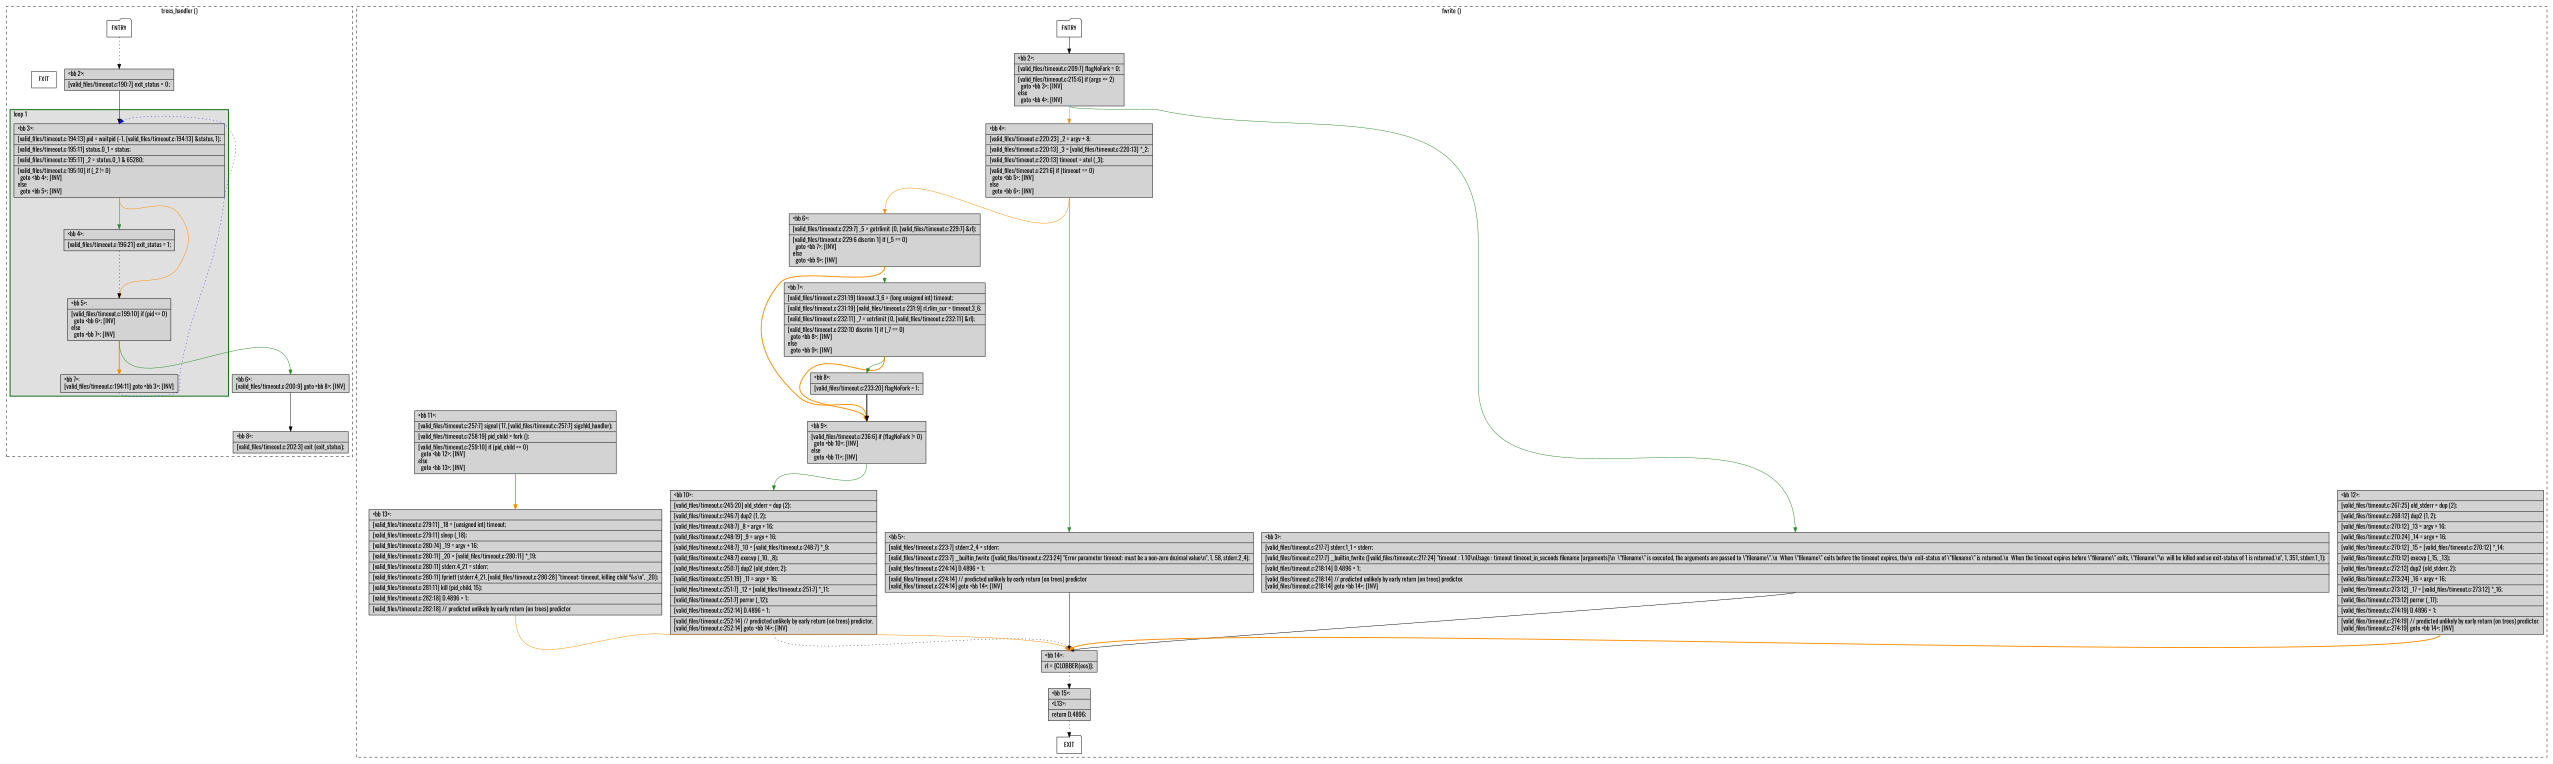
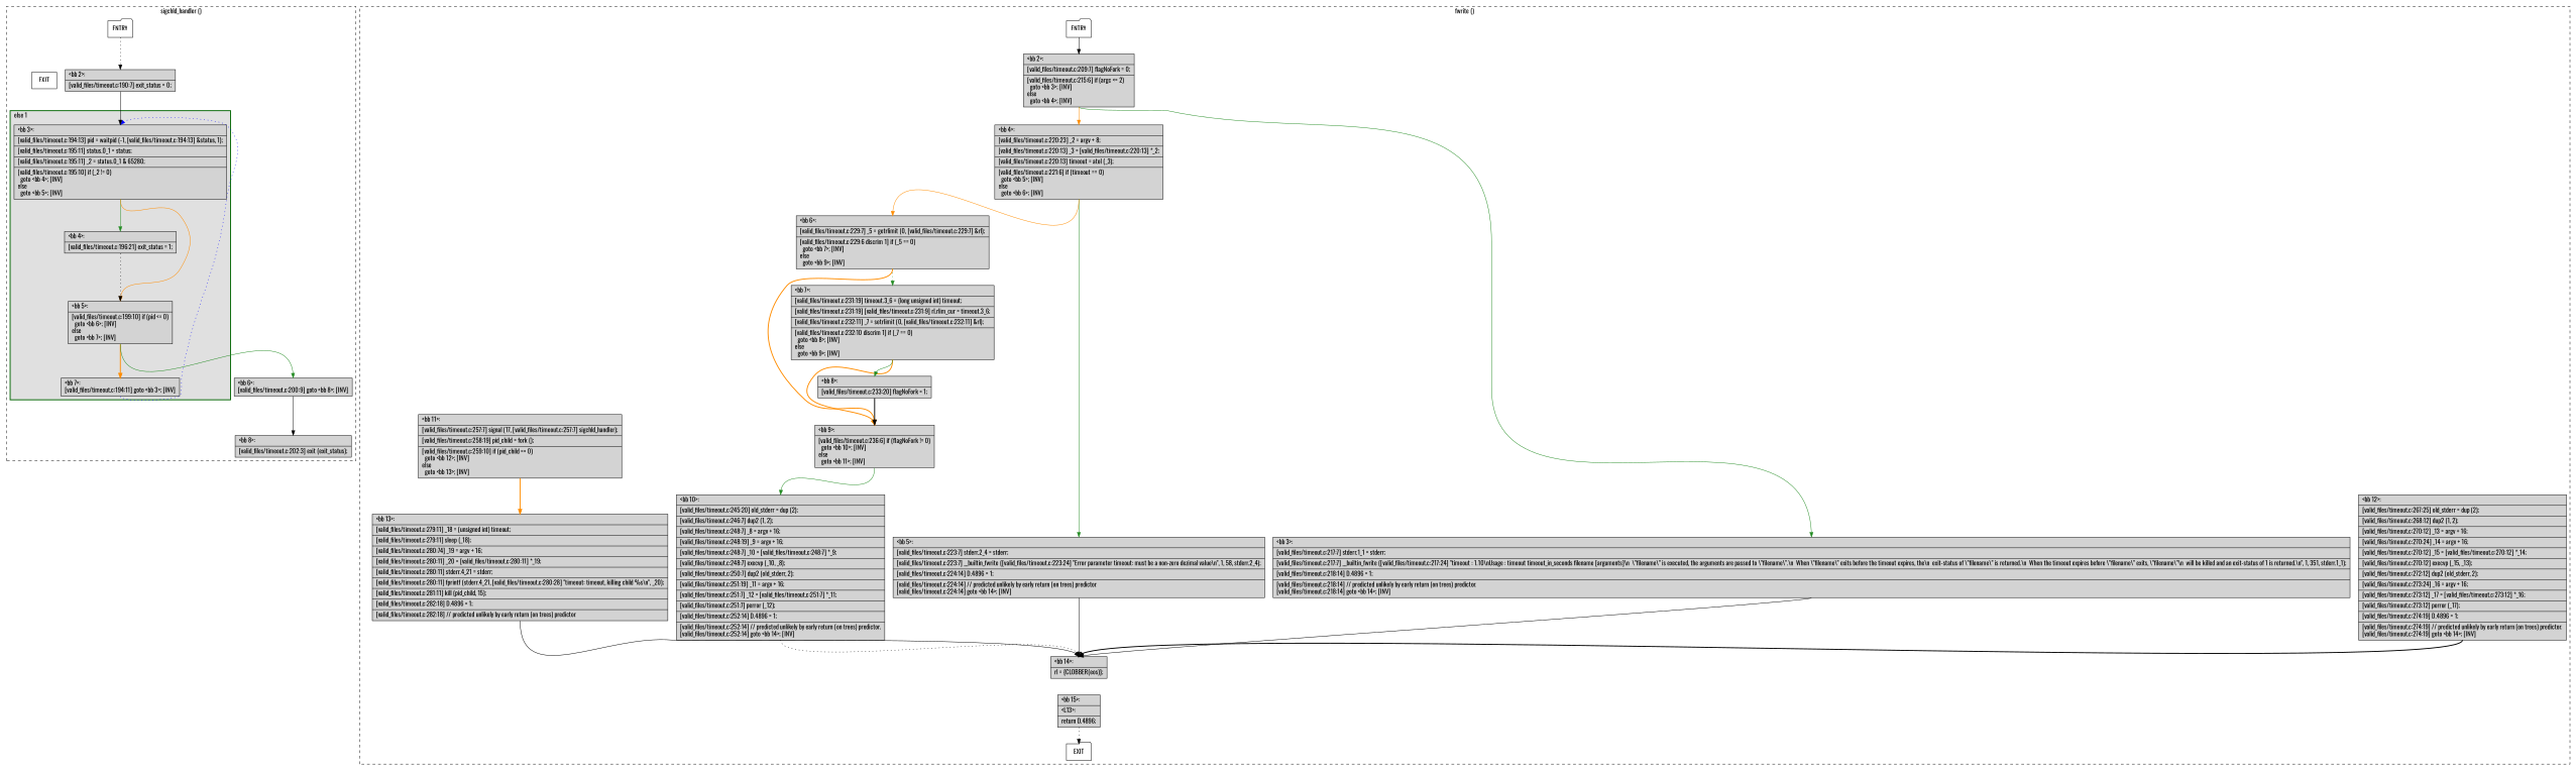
  digraph {
    fontname=Oswald
    node [fillcolor=lightgrey fontname=Oswald shape=record style=filled]
    edge [color=black constraint=true fontname=Oswald headport=n style=solid tailport=s weight=10]
    n1 [label="{\<bb\ 3\>:\l|[valid_files/timeout.c:194:13]\ pid\ =\ waitpid\ (-1,\ [valid_files/timeout.c:194:13]\ &status,\ 1);\l|[valid_files/timeout.c:195:11]\ status.0_1\ =\ status;\l|[valid_files/timeout.c:195:11]\ _2\ =\ status.0_1\ &\ 65280;\l|[valid_files/timeout.c:195:10]\ if\ (_2\ !=\ 0)\l\ \ goto\ \<bb\ 4\>;\ [INV]\lelse\l\ \ goto\ \<bb\ 5\>;\ [INV]\l}"]
    n2 [label="{\<bb\ 4\>:\l|[valid_files/timeout.c:196:21]\ exit_status\ =\ 1;\l}"]
    n3 [label="{\<bb\ 5\>:\l|[valid_files/timeout.c:199:10]\ if\ (pid\ \<=\ 0)\l\ \ goto\ \<bb\ 6\>;\ [INV]\lelse\l\ \ goto\ \<bb\ 7\>;\ [INV]\l}"]
    n4 [label="{\<bb\ 7\>:\l[valid_files/timeout.c:194:11]\ goto\ \<bb\ 3\>;\ [INV]\l}"]
    n5 [label="{\<bb\ 6\>:\l[valid_files/timeout.c:200:9]\ goto\ \<bb\ 8\>;\ [INV]\l}"]
    n6 [fillcolor=white label=ENTRY shape=folder]
    n7 [fillcolor=white label=EXIT shape=box]
    n8 [label="{\<bb\ 2\>:\l|[valid_files/timeout.c:190:7]\ exit_status\ =\ 0;\l}"]
    n9 [label="{\<bb\ 8\>:\l|[valid_files/timeout.c:202:3]\ exit\ (exit_status);\l}"]
    n10 [fillcolor=white label=ENTRY shape=folder]
    n11 [fillcolor=white label=EXIT shape=folder]
    n12 [label="{\<bb\ 2\>:\l|[valid_files/timeout.c:209:7]\ flagNoFork\ =\ 0;\l|[valid_files/timeout.c:215:6]\ if\ (argc\ \<=\ 2)\l\ \ goto\ \<bb\ 3\>;\ [INV]\lelse\l\ \ goto\ \<bb\ 4\>;\ [INV]\l}"]
    n13 [label="{\<bb\ 3\>:\l|[valid_files/timeout.c:217:7]\ stderr.1_1\ =\ stderr;\l|[valid_files/timeout.c:217:7]\ __builtin_fwrite\ ([valid_files/timeout.c:217:24]\ \"timeout\ :\ 1.10\\nUsage\ :\ timeout\ timeout_in_seconds\ filename\ [arguments]\\n\ \ \\\"filename\\\"\ is\ executed,\ the\ arguments\ are\ passed\ to\ \\\"filename\\\".\\n\ \ When\ \\\"filename\\\"\ exits\ before\ the\ timeout\ expires,\ the\\n\ \ exit-status\ of\ \\\"filename\\\"\ is\ returned.\\n\ \ When\ the\ timeout\ expires\ before\ \\\"filename\\\"\ exits,\ \\\"filename\\\"\\n\ \ will\ be\ killed\ and\ an\ exit-status\ of\ 1\ is\ returned.\\n\",\ 1,\ 351,\ stderr.1_1);\l|[valid_files/timeout.c:218:14]\ D.4896\ =\ 1;\l|[valid_files/timeout.c:218:14]\ //\ predicted\ unlikely\ by\ early\ return\ (on\ trees)\ predictor.\l[valid_files/timeout.c:218:14]\ goto\ \<bb\ 14\>;\ [INV]\l}"]
    n14 [label="{\<bb\ 4\>:\l|[valid_files/timeout.c:220:23]\ _2\ =\ argv\ +\ 8;\l|[valid_files/timeout.c:220:13]\ _3\ =\ [valid_files/timeout.c:220:13]\ *_2;\l|[valid_files/timeout.c:220:13]\ timeout\ =\ atol\ (_3);\l|[valid_files/timeout.c:221:6]\ if\ (timeout\ ==\ 0)\l\ \ goto\ \<bb\ 5\>;\ [INV]\lelse\l\ \ goto\ \<bb\ 6\>;\ [INV]\l}"]
    n15 [label="{\<bb\ 14\>:\l|rl\ =\ \{CLOBBER(eos)\};\l}"]
    n16 [label="{\<bb\ 5\>:\l|[valid_files/timeout.c:223:7]\ stderr.2_4\ =\ stderr;\l|[valid_files/timeout.c:223:7]\ __builtin_fwrite\ ([valid_files/timeout.c:223:24]\ \"Error\ parameter\ timeout:\ must\ be\ a\ non-zero\ dezimal\ value\\n\",\ 1,\ 58,\ stderr.2_4);\l|[valid_files/timeout.c:224:14]\ D.4896\ =\ 1;\l|[valid_files/timeout.c:224:14]\ //\ predicted\ unlikely\ by\ early\ return\ (on\ trees)\ predictor.\l[valid_files/timeout.c:224:14]\ goto\ \<bb\ 14\>;\ [INV]\l}"]
    n17 [label="{\<bb\ 6\>:\l|[valid_files/timeout.c:229:7]\ _5\ =\ getrlimit\ (0,\ [valid_files/timeout.c:229:7]\ &rl);\l|[valid_files/timeout.c:229:6\ discrim\ 1]\ if\ (_5\ ==\ 0)\l\ \ goto\ \<bb\ 7\>;\ [INV]\lelse\l\ \ goto\ \<bb\ 9\>;\ [INV]\l}"]
    n18 [label="{\<bb\ 7\>:\l|[valid_files/timeout.c:231:19]\ timeout.3_6\ =\ (long\ unsigned\ int)\ timeout;\l|[valid_files/timeout.c:231:19]\ [valid_files/timeout.c:231:9]\ rl.rlim_cur\ =\ timeout.3_6;\l|[valid_files/timeout.c:232:11]\ _7\ =\ setrlimit\ (0,\ [valid_files/timeout.c:232:11]\ &rl);\l|[valid_files/timeout.c:232:10\ discrim\ 1]\ if\ (_7\ ==\ 0)\l\ \ goto\ \<bb\ 8\>;\ [INV]\lelse\l\ \ goto\ \<bb\ 9\>;\ [INV]\l}"]
    n19 [label="{\<bb\ 9\>:\l|[valid_files/timeout.c:236:6]\ if\ (flagNoFork\ !=\ 0)\l\ \ goto\ \<bb\ 10\>;\ [INV]\lelse\l\ \ goto\ \<bb\ 11\>;\ [INV]\l}"]
    n20 [label="{\<bb\ 8\>:\l|[valid_files/timeout.c:233:20]\ flagNoFork\ =\ 1;\l}"]
    n21 [label="{\<bb\ 10\>:\l|[valid_files/timeout.c:245:20]\ old_stderr\ =\ dup\ (2);\l|[valid_files/timeout.c:246:7]\ dup2\ (1,\ 2);\l|[valid_files/timeout.c:248:7]\ _8\ =\ argv\ +\ 16;\l|[valid_files/timeout.c:248:19]\ _9\ =\ argv\ +\ 16;\l|[valid_files/timeout.c:248:7]\ _10\ =\ [valid_files/timeout.c:248:7]\ *_9;\l|[valid_files/timeout.c:248:7]\ execvp\ (_10,\ _8);\l|[valid_files/timeout.c:250:7]\ dup2\ (old_stderr,\ 2);\l|[valid_files/timeout.c:251:19]\ _11\ =\ argv\ +\ 16;\l|[valid_files/timeout.c:251:7]\ _12\ =\ [valid_files/timeout.c:251:7]\ *_11;\l|[valid_files/timeout.c:251:7]\ perror\ (_12);\l|[valid_files/timeout.c:252:14]\ D.4896\ =\ 1;\l|[valid_files/timeout.c:252:14]\ //\ predicted\ unlikely\ by\ early\ return\ (on\ trees)\ predictor.\l[valid_files/timeout.c:252:14]\ goto\ \<bb\ 14\>;\ [INV]\l}"]
    n22 [label="{\<bb\ 11\>:\l|[valid_files/timeout.c:257:7]\ signal\ (17,\ [valid_files/timeout.c:257:7]\ sigchld_handler);\l|[valid_files/timeout.c:258:19]\ pid_child\ =\ fork\ ();\l|[valid_files/timeout.c:259:10]\ if\ (pid_child\ ==\ 0)\l\ \ goto\ \<bb\ 12\>;\ [INV]\lelse\l\ \ goto\ \<bb\ 13\>;\ [INV]\l}"]
    n23 [label="{\<bb\ 12\>:\l|[valid_files/timeout.c:267:25]\ old_stderr\ =\ dup\ (2);\l|[valid_files/timeout.c:268:12]\ dup2\ (1,\ 2);\l|[valid_files/timeout.c:270:12]\ _13\ =\ argv\ +\ 16;\l|[valid_files/timeout.c:270:24]\ _14\ =\ argv\ +\ 16;\l|[valid_files/timeout.c:270:12]\ _15\ =\ [valid_files/timeout.c:270:12]\ *_14;\l|[valid_files/timeout.c:270:12]\ execvp\ (_15,\ _13);\l|[valid_files/timeout.c:272:12]\ dup2\ (old_stderr,\ 2);\l|[valid_files/timeout.c:273:24]\ _16\ =\ argv\ +\ 16;\l|[valid_files/timeout.c:273:12]\ _17\ =\ [valid_files/timeout.c:273:12]\ *_16;\l|[valid_files/timeout.c:273:12]\ perror\ (_17);\l|[valid_files/timeout.c:274:19]\ D.4896\ =\ 1;\l|[valid_files/timeout.c:274:19]\ //\ predicted\ unlikely\ by\ early\ return\ (on\ trees)\ predictor.\l[valid_files/timeout.c:274:19]\ goto\ \<bb\ 14\>;\ [INV]\l}"]
    n24 [label="{\<bb\ 13\>:\l|[valid_files/timeout.c:279:11]\ _18\ =\ (unsigned\ int)\ timeout;\l|[valid_files/timeout.c:279:11]\ sleep\ (_18);\l|[valid_files/timeout.c:280:74]\ _19\ =\ argv\ +\ 16;\l|[valid_files/timeout.c:280:11]\ _20\ =\ [valid_files/timeout.c:280:11]\ *_19;\l|[valid_files/timeout.c:280:11]\ stderr.4_21\ =\ stderr;\l|[valid_files/timeout.c:280:11]\ fprintf\ (stderr.4_21,\ [valid_files/timeout.c:280:28]\ \"timeout:\ timeout,\ killing\ child\ %s\\n\",\ _20);\l|[valid_files/timeout.c:281:11]\ kill\ (pid_child,\ 15);\l|[valid_files/timeout.c:282:18]\ D.4896\ =\ 1;\l|[valid_files/timeout.c:282:18]\ //\ predicted\ unlikely\ by\ early\ return\ (on\ trees)\ predictor.\l}"]
    n25 [label="{\<bb\ 15\>:\l|\<L13\>:\l|return\ D.4896;\l}"]
    subgraph cluster_1 {
      color=black
-     label="trees_handler ()"
+     label="sigchld_handler ()"
      style=dashed
      n5
      n6
      n7
      n8
      n9
      subgraph cluster_2 {
        color=darkgreen
        fillcolor=grey88
-       label="loop 1"
+       label="else 1"
        labeljust=l
        penwidth=2
        style=filled
        n1
        n2
        n3
        n4
      }
    }
    subgraph cluster_3 {
      color=black
      label="fwrite ()"
      style=dashed
      n10
      n11
      n12
      n13
      n14
      n15
      n16
      n17
      n18
      n19
      n20
      n21
      n22
      n23
      n24
      n25
    }
    n1 -> n2 [color=forestgreen]
    n1 -> n3 [color=darkorange]
    n2 -> n3 [style=dotted weight=100]
    n3 -> n4 [color=darkorange style=bold]
    n3 -> n5 [color=forestgreen]
    n4 -> n1 [color=blue constraint=false style=dotted]
    n5 -> n9 [weight=100]
    n6 -> n7 [style=invis color="" weight=""]
    n6 -> n8 [style=dotted weight=100]
    n8 -> n1 [weight=100]
    n10 -> n11 [style=invis color="" weight=""]
    n10 -> n12 [weight=100]
    n12 -> n13 [color=forestgreen]
    n12 -> n14 [color=darkorange]
    n13 -> n15 [weight=100]
    n14 -> n16 [color=forestgreen]
    n14 -> n17 [color=darkorange]
-   n15 -> n25 [style=dotted weight=100]
    n16 -> n15 [weight=100]
    n17 -> n18 [color=forestgreen style=dotted]
    n17 -> n19 [color=darkorange style=bold]
    n18 -> n19 [color=darkorange style=bold]
    n18 -> n20 [color=forestgreen]
    n19 -> n21 [color=forestgreen]
    n20 -> n19 [style=bold weight=100]
    n21 -> n15 [style=dotted weight=100]
    n22 -> n24 [color=darkorange style=bold]
-   n23 -> n15 [color=darkorange style=bold weight=100]
-   n24 -> n15 [color=darkorange weight=100]
+   n23 -> n15 [style=bold weight=100]
+   n24 -> n15 [weight=100]
    n25 -> n11 [style=dotted]
  }
